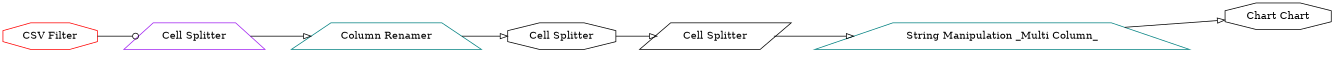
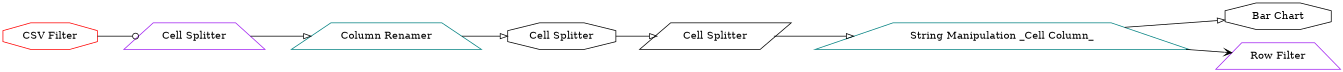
  digraph {
    rankdir=LR
    node [color=black shape=trapezium]
    edge [arrowhead=onormal]
-   n1 [color=teal label="String Manipulation _Multi Column_"]
-   n2 [label="Chart Chart" shape=octagon]
+   n1 [color=teal label="String Manipulation _Cell Column_"]
+   n2 [label="Bar Chart" shape=octagon]
+   n3 [color=purple label="Row Filter"]
    n4 [color=teal label="Column Renamer"]
    n5 [label="Cell Splitter" shape=octagon]
    n6 [label="Cell Splitter" shape=parallelogram]
    n7 [color=purple label="Cell Splitter"]
    n8 [color=red label="CSV Filter" shape=octagon]
    n1 -> n2
+   n1 -> n3 [arrowhead=vee]
    n4 -> n5
    n5 -> n6
    n6 -> n1
    n7 -> n4
    n8 -> n7 [arrowhead=odot]
  }
